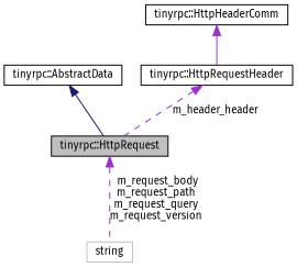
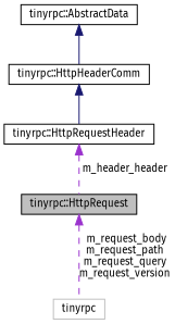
  digraph {
    fontname="Fira Sans"
    node [color=black fillcolor=white fontname="Fira Sans" fontsize=10 shape=record style=filled]
    edge [color=darkorchid3 dir=back fontname="Fira Sans" fontsize=10 labelfontname=Helvetica labelfontsize=10 style=dashed]
    n1 [fillcolor=grey75 fontcolor=black height=0.2 label="tinyrpc::HttpRequest" width=0.4]
-   n2 [color=grey75 height=0.2 label=string width=0.4]
+   n2 [color=grey75 height=0.2 label=tinyrpc width=0.4]
    n3 [height=0.2 label="tinyrpc::AbstractData" width=0.4]
    n4 [height=0.2 label="tinyrpc::HttpRequestHeader" width=0.4]
    n5 [height=0.2 label="tinyrpc::HttpHeaderComm" width=0.4]
    n1 -> n2 [label=" m_request_body\nm_request_path\nm_request_query\nm_request_version"]
-   n3 -> n1 [color=midnightblue style=solid]
+   n3 -> n5 [color=midnightblue style=solid]
    n4 -> n1 [label=" m_header_header"]
-   n5 -> n4 [style=solid]
+   n5 -> n4 [color=midnightblue style=solid]
  }
